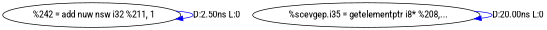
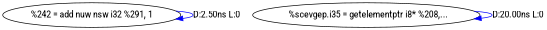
  digraph {
    fontname="Roboto Condensed"
    node [fontname="Roboto Condensed"]
    edge [color=blue fontname="Roboto Condensed"]
-   n1 [label="  %242 = add nuw nsw i32 %211, 1"]
+   n1 [label="%242 = add nuw nsw i32 %291, 1"]
    n2 [label="  %scevgep.i35 = getelementptr i8* %208,..."]
    n1 -> n1 [label="D:2.50ns L:0"]
    n2 -> n2 [label="D:20.00ns L:0"]
  }
